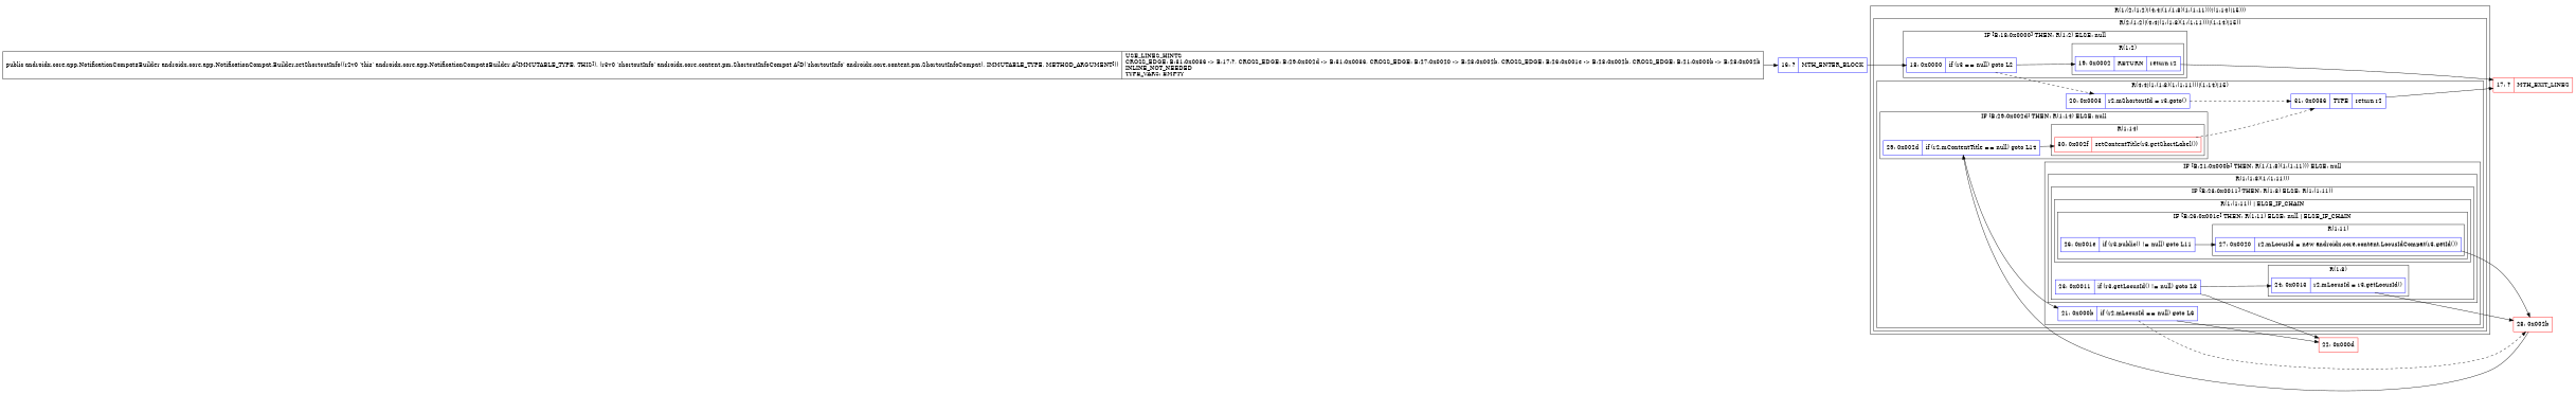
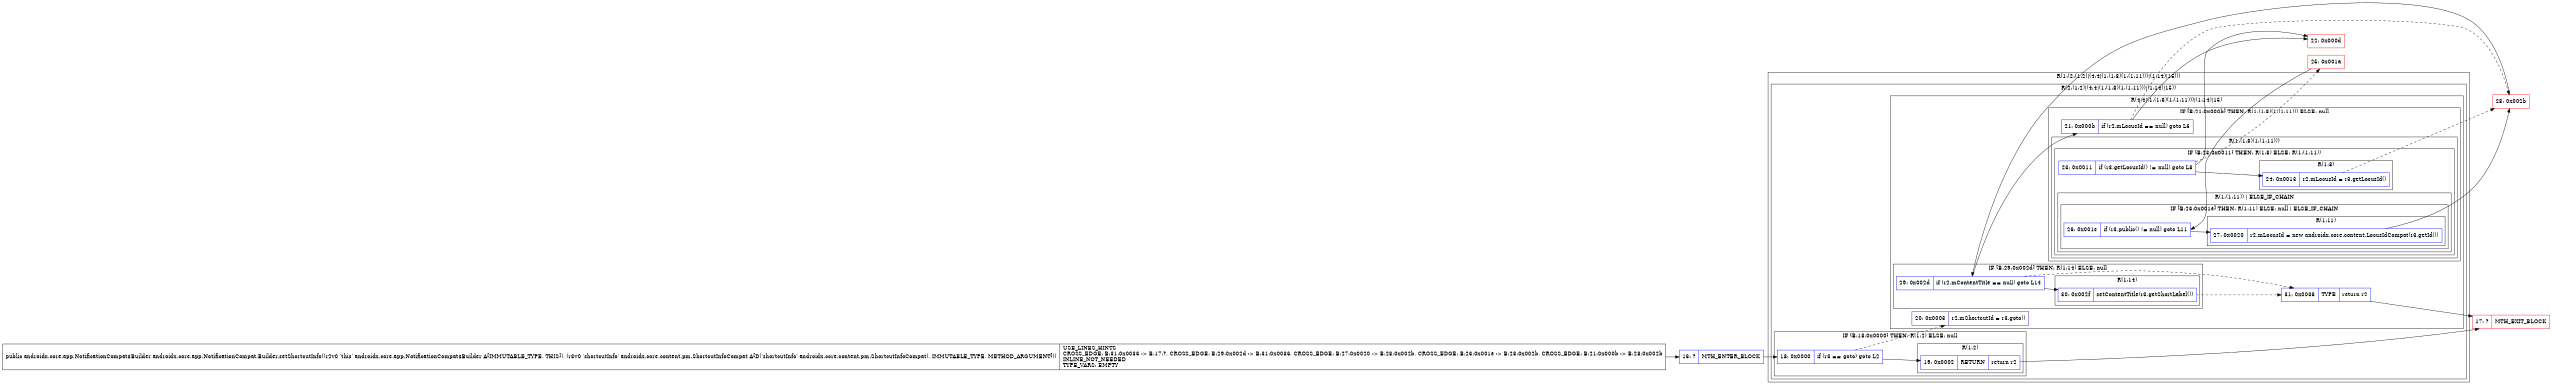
  digraph {
    rankdir=LR
    node [color=blue shape=record]
    n1 [label="{19\:\ 0x0002|RETURN\l|return r2\l}"]
-   n2 [label="{18\:\ 0x0000|if (r3 == null) goto L2\l}"]
+   n2 [label="{18\:\ 0x0000|if (r3 == goto) goto L2\l}"]
    n3 [label="{24\:\ 0x0013|r2.mLocusId = r3.getLocusId()\l}"]
    n4 [label="{27\:\ 0x0020|r2.mLocusId = new androidx.core.content.LocusIdCompat(r3.getId())\l}"]
    n5 [label="{26\:\ 0x001e|if (r3.public() != null) goto L11\l}"]
    n6 [label="{23\:\ 0x0011|if (r3.getLocusId() != null) goto L8\l}"]
    n7 [label="{21\:\ 0x000b|if (r2.mLocusId == null) goto L6\l}"]
-   n8 [color=red label="{30\:\ 0x002f|setContentTitle(r3.getShortLabel())\l}"]
+   n8 [label="{30\:\ 0x002f|setContentTitle(r3.getShortLabel())\l}"]
    n9 [label="{29\:\ 0x002d|if (r2.mContentTitle == null) goto L14\l}"]
    n10 [label="{20\:\ 0x0003|r2.mShortcutId = r3.goto()\l}"]
    n11 [label="{31\:\ 0x0036|TYPE\l|return r2\l}"]
-   n12 [color=red label="{17\:\ ?|MTH_EXIT_LINES\l}"]
+   n12 [color=red label="{17\:\ ?|MTH_EXIT_BLOCK\l}"]
    n13 [color=red label="{28\:\ 0x002b}"]
    n14 [color=red label="{22\:\ 0x000d}"]
+   n15 [color=red label="{25\:\ 0x001a}"]
    n16 [label="{16\:\ ?|MTH_ENTER_BLOCK\l}"]
    n17 [label="{public androidx.core.app.NotificationCompat$Builder androidx.core.app.NotificationCompat.Builder.setShortcutInfo((r2v0 'this' androidx.core.app.NotificationCompat$Builder A[IMMUTABLE_TYPE, THIS]), (r3v0 'shortcutInfo' androidx.core.content.pm.ShortcutInfoCompat A[D('shortcutInfo' androidx.core.content.pm.ShortcutInfoCompat), IMMUTABLE_TYPE, METHOD_ARGUMENT]))  | USE_LINES_HINTS\lCROSS_EDGE: B:31:0x0036 \-\> B:17:?, CROSS_EDGE: B:29:0x002d \-\> B:31:0x0036, CROSS_EDGE: B:27:0x0020 \-\> B:28:0x002b, CROSS_EDGE: B:26:0x001e \-\> B:28:0x002b, CROSS_EDGE: B:21:0x000b \-\> B:28:0x002b\lINLINE_NOT_NEEDED\lTYPE_VARS: EMPTY\l}" color=""]
    subgraph cluster_1 {
      label="R(1:(2:(1:2)|(4:4|(1:(1:8)(1:(1:11)))|(1:14)|15)))"
      subgraph cluster_2 {
        label="R(2:(1:2)|(4:4|(1:(1:8)(1:(1:11)))|(1:14)|15))"
        subgraph cluster_3 {
          label="IF [B:18:0x0000] THEN: R(1:2) ELSE: null"
          n2
          subgraph cluster_4 {
            label="R(1:2)"
            n1
          }
        }
        subgraph cluster_5 {
          label="R(4:4|(1:(1:8)(1:(1:11)))|(1:14)|15)"
          n10
          n11
          subgraph cluster_6 {
            label="IF [B:21:0x000b] THEN: R(1:(1:8)(1:(1:11))) ELSE: null"
            n7
            subgraph cluster_7 {
              label="R(1:(1:8)(1:(1:11)))"
              subgraph cluster_8 {
                label="IF [B:23:0x0011] THEN: R(1:8) ELSE: R(1:(1:11))"
                n6
                subgraph cluster_9 {
                  label="R(1:8)"
                  n3
                }
                subgraph cluster_10 {
                  label="R(1:(1:11)) | ELSE_IF_CHAIN\l"
                  subgraph cluster_11 {
                    label="IF [B:26:0x001e] THEN: R(1:11) ELSE: null | ELSE_IF_CHAIN\l"
                    n5
                    subgraph cluster_12 {
                      label="R(1:11)"
                      n4
                    }
                  }
                }
              }
            }
          }
          subgraph cluster_13 {
            label="IF [B:29:0x002d] THEN: R(1:14) ELSE: null"
            n9
            subgraph cluster_14 {
              label="R(1:14)"
              n8
            }
          }
        }
      }
    }
    n1 -> n12
    n2 -> n1
    n2 -> n10 [style=dashed]
-   n3 -> n13
+   n3 -> n13 [style=dashed]
    n4 -> n13
    n5 -> n4
    n6 -> n3
    n6 -> n14
+   n6 -> n15 [style=dashed]
    n7 -> n13 [style=dashed]
    n7 -> n14
    n8 -> n11 [style=dashed]
    n9 -> n7
    n9 -> n8
-   n10 -> n11 [style=dashed]
+   n9 -> n11 [style=dashed]
    n11 -> n12
    n13 -> n9
+   n15 -> n5
    n16 -> n2
    n17 -> n16
  }
